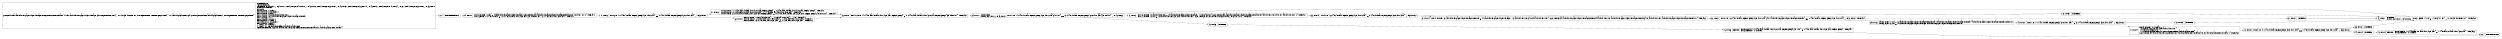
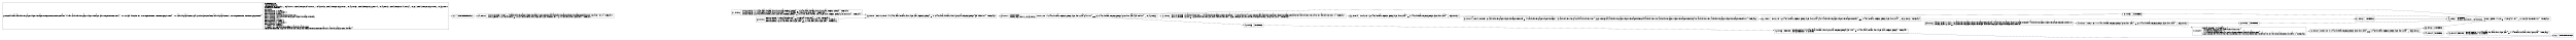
  digraph {
    rankdir=LR
    node [shape=record]
    n1 [label="{27\:\ ?|MTH_ENTER_BLOCK\l}"]
    n2 [label="{29\:\ 0x0000|0x0000: INVOKE  (r0 I:int) = (r9 I:androidx.viewpager.widget.ViewPager) type: VIRTUAL call: androidx.viewpager.widget.ViewPager.getChildCount():int A[MD:():int (c)] (LINE:2970)\l0x0004: ARITH  (r1 I:??[int, boolean]) = (r10 I:??[int, boolean, short, byte, char] A[D('direction' int)]) & (2 ??[int, float, short, byte, char])  (LINE:2971)\l}"]
-   n3 [label="{30\:\ 0x0006|0x0006: IF  (r1 I:??[int, boolean, OBJECT, ARRAY, byte, short, char]) == (0 ??[int, boolean, OBJECT, ARRAY, byte, short, char])  \-\> B:32:0x000c \l}"]
    n4 [label="{31\:\ 0x0008|0x0008: CONST  (r1 I:??[int, float, boolean, short, byte, char, OBJECT, ARRAY]) = (0 ??[int, float, boolean, short, byte, char, OBJECT, ARRAY])  (LINE:2972)\l0x0009: CONST  (r2 I:??[boolean, int, float, short, byte, char]) = (1 ??[boolean, int, float, short, byte, char])  (LINE:2973)\l0x000a: MOVE  (r3 I:??[int, float, boolean, short, byte, char, OBJECT, ARRAY]) = (r0 I:??[int, float, boolean, short, byte, char, OBJECT, ARRAY] A[D('count' int)])  (LINE:2974)\l}"]
    n5 [label="{32\:\ 0x000c|0x000c: ARITH  (r1 I:int A[D('index' int)]) = (r0 I:int A[D('count' int)]) + (\-1 int)  (LINE:2976)\l0x000e: CONST  (r2 I:??[int, float, short, byte, char]) = (\-1 ??[int, float, short, byte, char])  (LINE:2977)\l0x000f: CONST  (r3 I:??[int, float, short, byte, char]) = (\-1 ??[int, float, short, byte, char])  (LINE:2978)\l}"]
    n6 [label="{33\:\ 0x0010|0x0010: MOVE  (r4 I:??[int, float, boolean, short, byte, char, OBJECT, ARRAY]) = (r1 I:??[int, float, boolean, short, byte, char, OBJECT, ARRAY] A[D('index' int)])  (LINE:2980)\l}"]
    n7 [label="{34\:\ 0x0011|LOOP_START\lLOOP:0: B:34:0x0011\-\>B:45:0x0031\l|0x0011: IF  (r4 I:??[int, boolean, OBJECT, ARRAY, byte, short, char] A[D('i' int)]) == (r3 I:??[int, boolean, OBJECT, ARRAY, byte, short, char] A[D('end' int)])  \-\> B:48:0x0033 \l}"]
    n8 [label="{35\:\ 0x0013|0x0013: INVOKE  (r5 I:android.view.View) = (r9 I:androidx.viewpager.widget.ViewPager), (r4 I:int A[D('i' int)]) type: VIRTUAL call: androidx.viewpager.widget.ViewPager.getChildAt(int):android.view.View A[MD:(int):android.view.View (c)] (LINE:2981)\l0x0017: INVOKE  (r6 I:int) = (r5 I:android.view.View A[D('child' android.view.View)]) type: VIRTUAL call: android.view.View.getVisibility():int A[MD:():int (c)] (LINE:2982)\l}"]
    n9 [label="{48\:\ 0x0033|SYNTHETIC\l}"]
    n10 [label="{36\:\ 0x001b|0x001b: IF  (r6 I:??[int, boolean, OBJECT, ARRAY, byte, short, char]) != (0 ??[int, boolean, OBJECT, ARRAY, byte, short, char])  \-\> B:50:0x0031 \l}"]
    n11 [label="{46\:\ 0x0033|RETURN\l|0x0033: CONST  (r4 I:??[int, float, boolean, short, byte, char, OBJECT, ARRAY] A[D('i' int)]) = (0 ??[int, float, boolean, short, byte, char, OBJECT, ARRAY])  (LINE:2991)\l0x0034: RETURN  (r4 I:boolean) \l}"]
    n12 [label="{37\:\ 0x001d|0x001d: INVOKE  (r6 I:androidx.viewpager.widget.ViewPager$ItemInfo) = (r9 I:androidx.viewpager.widget.ViewPager), (r5 I:android.view.View A[D('child' android.view.View)]) type: VIRTUAL call: androidx.viewpager.widget.ViewPager.infoForChild(android.view.View):androidx.viewpager.widget.ViewPager$ItemInfo A[MD:(android.view.View):androidx.viewpager.widget.ViewPager$ItemInfo (m)] (LINE:2983)\l}"]
    n13 [label="{50\:\ 0x0031|SYNTHETIC\l}"]
    n14 [label="{38\:\ 0x0021|0x0021: IF  (r6 I:??[int, boolean, OBJECT, ARRAY, byte, short, char] A[D('ii' androidx.viewpager.widget.ViewPager$ItemInfo)]) == (0 ??[int, boolean, OBJECT, ARRAY, byte, short, char])  \-\> B:51:0x0031  (LINE:2984)\l}"]
    n15 [label="{45\:\ 0x0031|LOOP_END\lLOOP:0: B:34:0x0011\-\>B:45:0x0031\l|0x0031: ARITH  (r4 I:int) = (r4 I:int A[D('i' int)]) + (r2 I:int A[D('increment' int)])  (LINE:2980)\l}"]
    n16 [label="{39\:\ 0x0023|0x0023: IGET  (r7 I:int) = (r6 I:androidx.viewpager.widget.ViewPager$ItemInfo A[D('ii' androidx.viewpager.widget.ViewPager$ItemInfo)]) androidx.viewpager.widget.ViewPager.ItemInfo.position int \l0x0025: IGET  (r8 I:int) = (r9 I:androidx.viewpager.widget.ViewPager) androidx.viewpager.widget.ViewPager.mCurItem int \l}"]
    n17 [label="{51\:\ 0x0031|SYNTHETIC\l}"]
    n18 [label="{40\:\ 0x0027|0x0027: IF  (r7 I:??[int, boolean, OBJECT, ARRAY, byte, short, char]) != (r8 I:??[int, boolean, OBJECT, ARRAY, byte, short, char])  \-\> B:52:0x0031 \l}"]
    n19 [label="{41\:\ 0x0029|0x0029: INVOKE  (r7 I:boolean) = \l  (r5 I:android.view.View A[D('child' android.view.View)])\l  (r10 I:int A[D('direction' int)])\l  (r11 I:android.graphics.Rect A[D('previouslyFocusedRect' android.graphics.Rect)])\l type: VIRTUAL call: android.view.View.requestFocus(int, android.graphics.Rect):boolean A[MD:(int, android.graphics.Rect):boolean (c)] (LINE:2985)\l}"]
    n20 [label="{52\:\ 0x0031|SYNTHETIC\l}"]
    n21 [label="{42\:\ 0x002d|0x002d: IF  (r7 I:??[int, boolean, OBJECT, ARRAY, byte, short, char]) == (0 ??[int, boolean, OBJECT, ARRAY, byte, short, char])  \-\> B:53:0x0031 \l}"]
    n22 [label="{49\:\ 0x002f|SYNTHETIC\l}"]
    n23 [label="{53\:\ 0x0031|SYNTHETIC\l}"]
    n24 [label="{43\:\ 0x002f|RETURN\l|0x002f: CONST  (r7 I:??[boolean, int, float, short, byte, char]) = (1 ??[boolean, int, float, short, byte, char])  (LINE:2986)\l0x0030: RETURN  (r7 I:boolean) \l}"]
    n25 [label="{28\:\ ?|MTH_EXIT_BLOCK\l}"]
    n26 [label="{protected boolean androidx.viewpager.widget.ViewPager.onRequestFocusInDescendants((r9 'this' I:androidx.viewpager.widget.ViewPager A[IMMUTABLE_TYPE, THIS]), (r10 I:int A[D('direction' int), IMMUTABLE_TYPE, METHOD_ARGUMENT]), (r11 I:android.graphics.Rect A[D('previouslyFocusedRect' android.graphics.Rect), IMMUTABLE_TYPE, METHOD_ARGUMENT]))  | DONT_RENAME\lUSE_LINES_HINTS\lBACK_EDGE: B:45:0x0031 \-\> B:34:0x0011, CROSS_EDGE: B:40:0x0027 \-\> B:45:0x0031, CROSS_EDGE: B:38:0x0021 \-\> B:45:0x0031, CROSS_EDGE: B:36:0x001b \-\> B:45:0x0031, CROSS_EDGE: B:47:0x0034 \-\> B:28:?, CROSS_EDGE: B:32:0x000c \-\> B:33:0x0010\lINLINE_NOT_NEEDED\lDebug Info:\l  0x0009\-0x000c: r1 'index' I\l  0x000a\-0x000c: r2 'increment' I\l  0x000b\-0x000c: r3 'end' I\l  0x0017\-0x0031: r5 'child' Landroid\/view\/View;\l  0x0021\-0x0031: r6 'ii' Landroidx\/viewpager\/widget\/ViewPager$ItemInfo;\l  0x0011\-0x0033: r4 'i' I\l  0x0004\-0x0034: r0 'count' I\l  0x000e\-0x0034: r1 'index' I\l  0x000f\-0x0034: r2 'increment' I\l  0x0010\-0x0034: r3 'end' I\l  \-1 \-0x0034: r10 'direction' I\l  \-1 \-0x0034: r11 'previouslyFocusedRect' Landroid\/graphics\/Rect;\lMETHOD_OVERRIDE: [ClspMth\{android.view.ViewGroup.onRequestFocusInDescendants(int, android.graphics.Rect):boolean\}]\l}"]
    n1 -> n2
-   n2 -> n3
-   n3 -> n4 [style=dashed]
-   n3 -> n5
    n4 -> n6
    n5 -> n6
    n6 -> n7 [style=dashed]
    n7 -> n8 [style=dashed]
    n7 -> n9
    n8 -> n10
    n9 -> n11
    n10 -> n12 [style=dashed]
    n10 -> n13
    n11 -> n25
    n12 -> n14
    n13 -> n15
    n14 -> n16 [style=dashed]
    n14 -> n17 [style=dashed]
    n15 -> n7
    n16 -> n18
    n17 -> n15
    n18 -> n19 [style=dashed]
    n18 -> n20
    n19 -> n21
    n20 -> n15
    n21 -> n22 [style=dashed]
    n21 -> n23
    n22 -> n24
    n23 -> n15
    n24 -> n25
    n26 -> n1
  }
